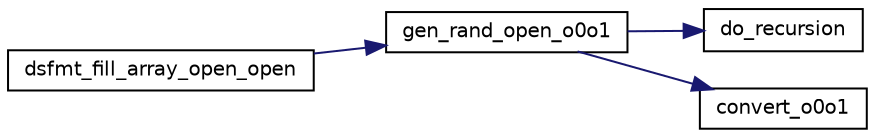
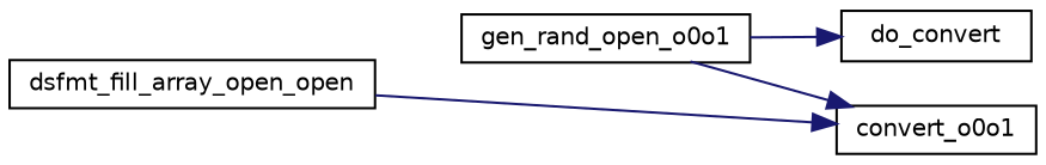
  digraph {
    rankdir=LR
    node [color=black fillcolor=white fontname=Helvetica fontsize=10 shape=record style=filled]
    edge [color=midnightblue fontname=Helvetica fontsize=10 labelfontname=Helvetica labelfontsize=10 style=solid]
    n1 [height=0.2 label=dsfmt_fill_array_open_open width=0.4]
    n2 [height=0.2 label=gen_rand_open_o0o1 width=0.4]
-   n3 [height=0.2 label=do_recursion width=0.4]
+   n3 [height=0.2 label=do_convert width=0.4]
    n4 [height=0.2 label=convert_o0o1 width=0.4]
-   n1 -> n2
+   n1 -> n4
    n2 -> n3
    n2 -> n4
  }
